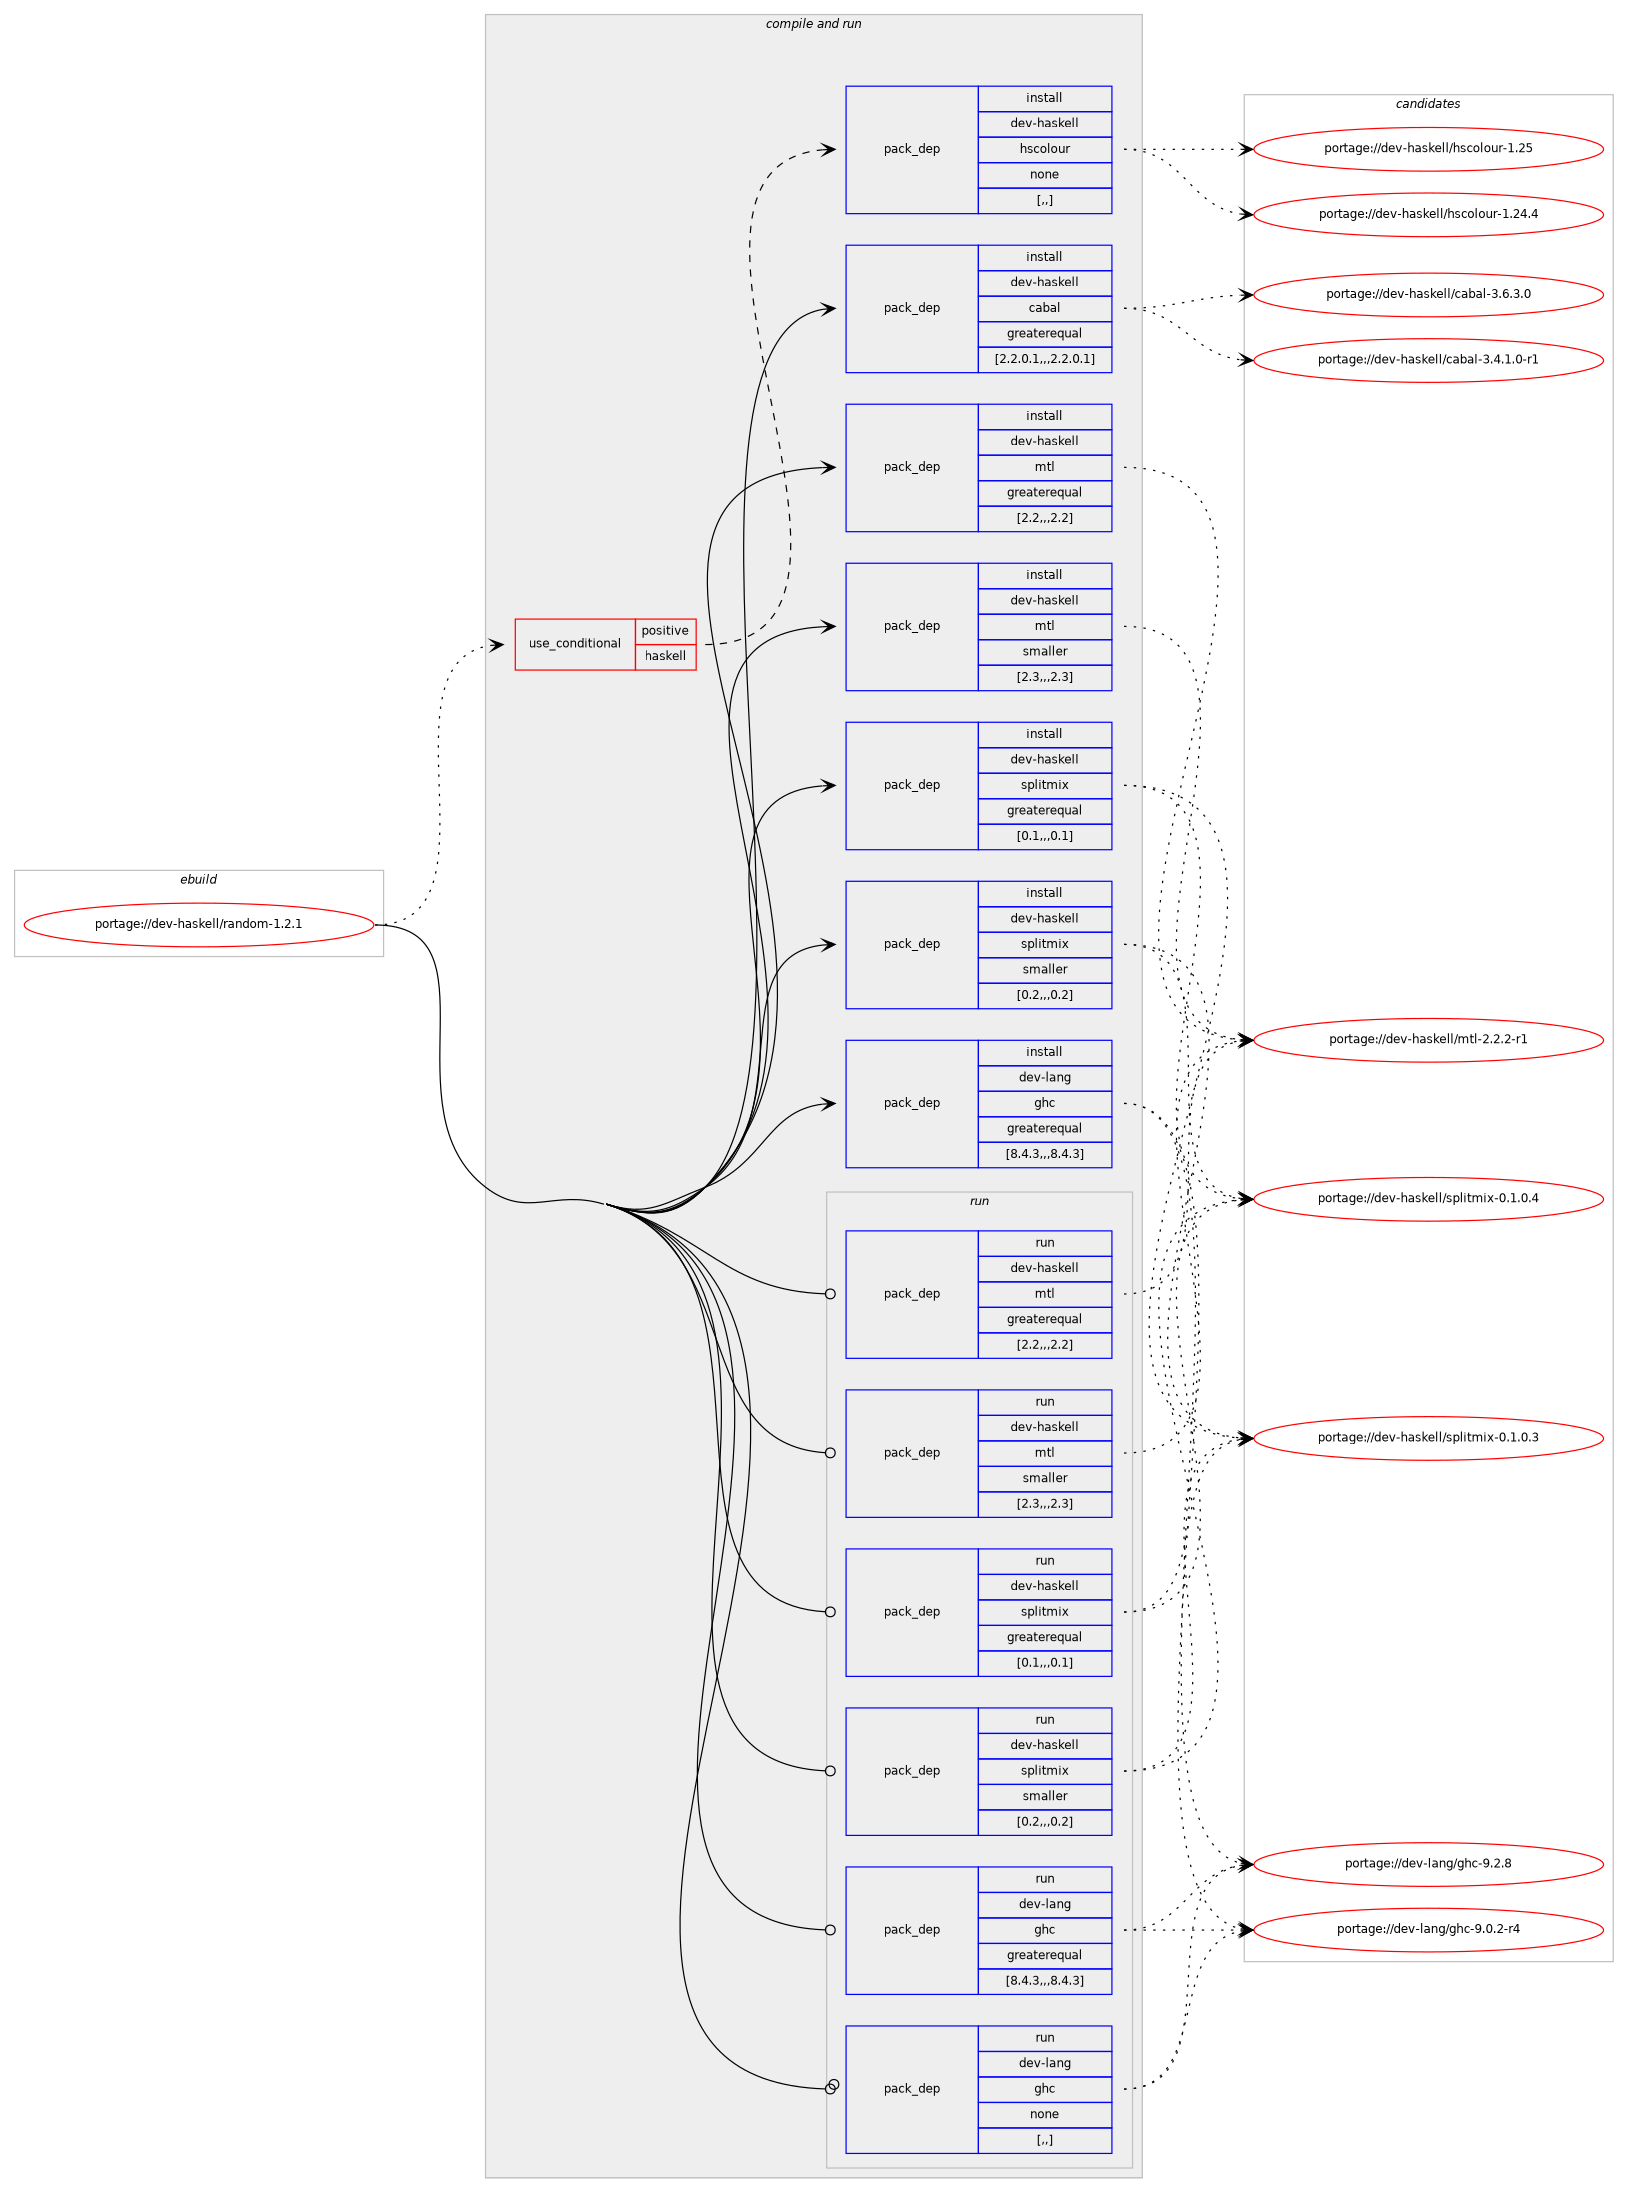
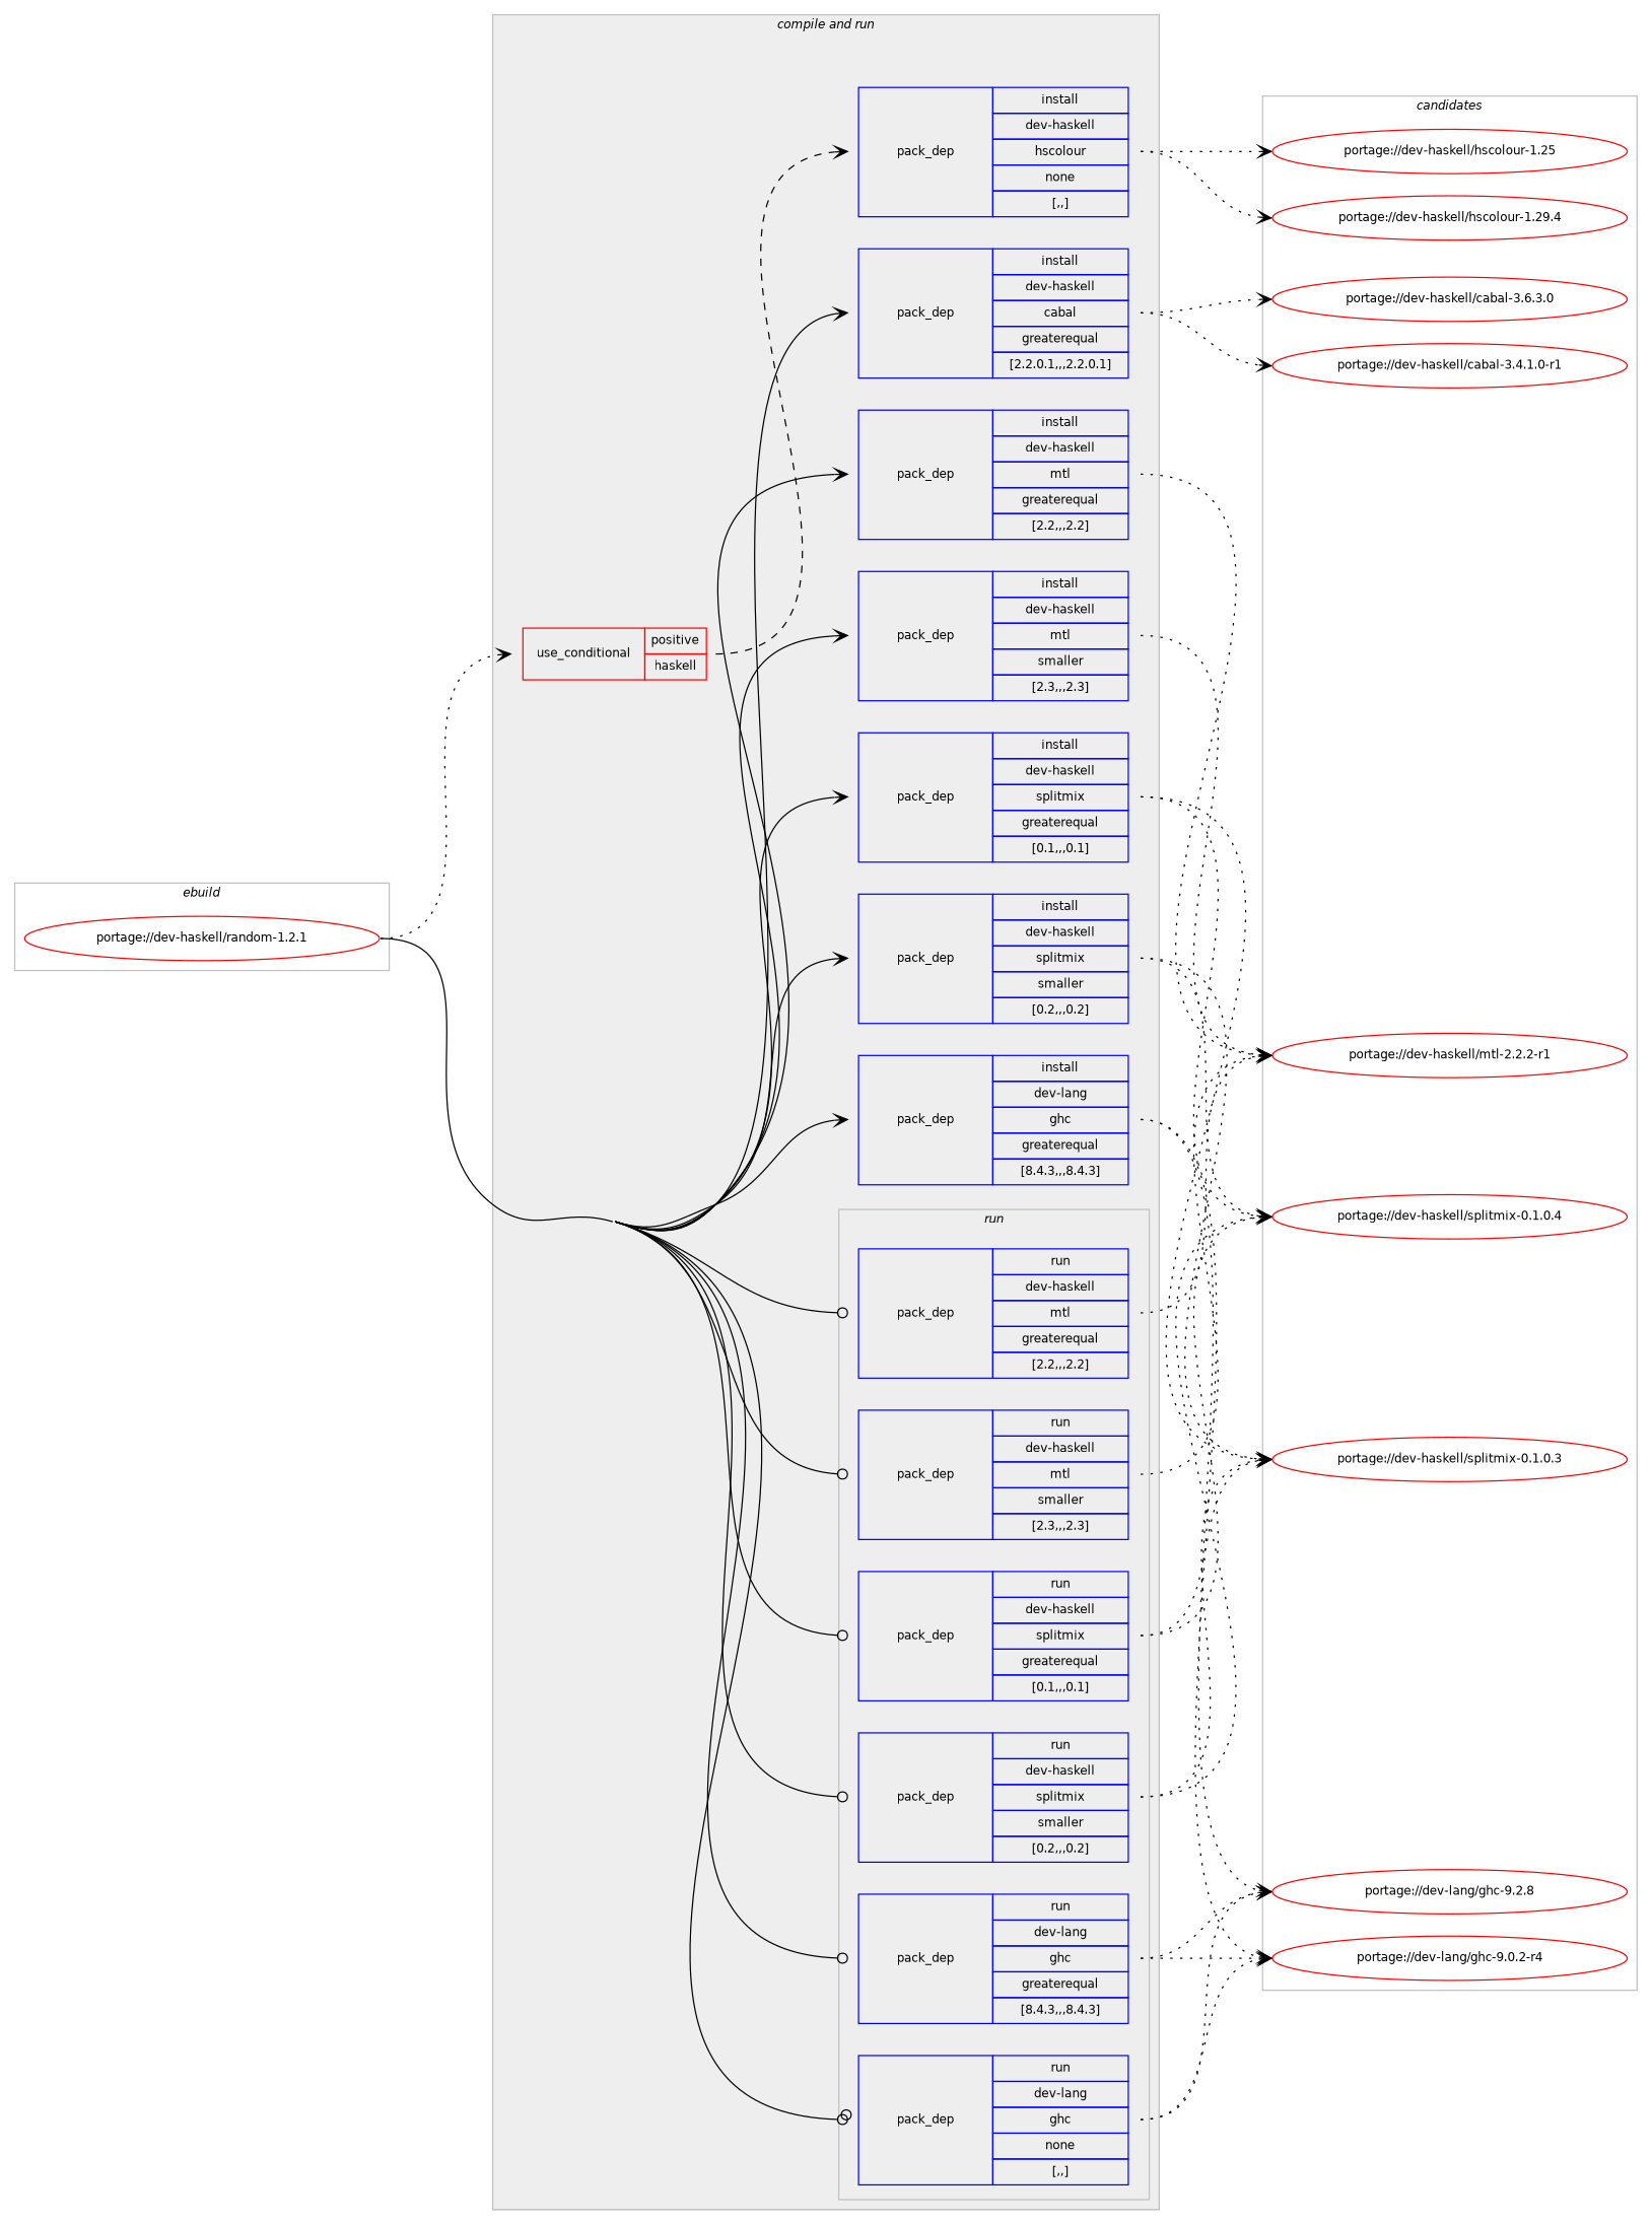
  digraph {
    compound=true
    concentrate=true
    fontname=Helvetica
    fontsize=10
    newrank=true
    rankdir=LR
    ranksep=1.5
    node [color=blue fontname=Helvetica fontsize=10 shape=none]
    edge [arrowhead=vee headport=w style=dotted tailport=e weight=100]
    n1 [color=red label="portage://dev-haskell/random-1.2.1" width=4 shape=""]
    n2 [label=<<TABLE BORDER="0" CELLBORDER="1" CELLSPACING="0" CELLPADDING="4" WIDTH="220"><TR><TD ROWSPAN="6" CELLPADDING="30">pack_dep</TD></TR><TR><TD WIDTH="110">install</TD></TR><TR><TD>dev-haskell</TD></TR><TR><TD>hscolour</TD></TR><TR><TD>none</TD></TR><TR><TD>[,,]</TD></TR></TABLE>>]
    n3 [color=red label=<<TABLE BORDER="0" CELLBORDER="1" CELLSPACING="0" CELLPADDING="4"><TR><TD ROWSPAN="3" CELLPADDING="10">use_conditional</TD></TR><TR><TD>positive</TD></TR><TR><TD>haskell</TD></TR></TABLE>>]
    n4 [label=<<TABLE BORDER="0" CELLBORDER="1" CELLSPACING="0" CELLPADDING="4" WIDTH="220"><TR><TD ROWSPAN="6" CELLPADDING="30">pack_dep</TD></TR><TR><TD WIDTH="110">install</TD></TR><TR><TD>dev-haskell</TD></TR><TR><TD>cabal</TD></TR><TR><TD>greaterequal</TD></TR><TR><TD>[2.2.0.1,,,2.2.0.1]</TD></TR></TABLE>>]
    n5 [label=<<TABLE BORDER="0" CELLBORDER="1" CELLSPACING="0" CELLPADDING="4" WIDTH="220"><TR><TD ROWSPAN="6" CELLPADDING="30">pack_dep</TD></TR><TR><TD WIDTH="110">install</TD></TR><TR><TD>dev-haskell</TD></TR><TR><TD>mtl</TD></TR><TR><TD>greaterequal</TD></TR><TR><TD>[2.2,,,2.2]</TD></TR></TABLE>>]
    n6 [label=<<TABLE BORDER="0" CELLBORDER="1" CELLSPACING="0" CELLPADDING="4" WIDTH="220"><TR><TD ROWSPAN="6" CELLPADDING="30">pack_dep</TD></TR><TR><TD WIDTH="110">install</TD></TR><TR><TD>dev-haskell</TD></TR><TR><TD>mtl</TD></TR><TR><TD>smaller</TD></TR><TR><TD>[2.3,,,2.3]</TD></TR></TABLE>>]
    n7 [label=<<TABLE BORDER="0" CELLBORDER="1" CELLSPACING="0" CELLPADDING="4" WIDTH="220"><TR><TD ROWSPAN="6" CELLPADDING="30">pack_dep</TD></TR><TR><TD WIDTH="110">install</TD></TR><TR><TD>dev-haskell</TD></TR><TR><TD>splitmix</TD></TR><TR><TD>greaterequal</TD></TR><TR><TD>[0.1,,,0.1]</TD></TR></TABLE>>]
    n8 [label=<<TABLE BORDER="0" CELLBORDER="1" CELLSPACING="0" CELLPADDING="4" WIDTH="220"><TR><TD ROWSPAN="6" CELLPADDING="30">pack_dep</TD></TR><TR><TD WIDTH="110">install</TD></TR><TR><TD>dev-haskell</TD></TR><TR><TD>splitmix</TD></TR><TR><TD>smaller</TD></TR><TR><TD>[0.2,,,0.2]</TD></TR></TABLE>>]
    n9 [label=<<TABLE BORDER="0" CELLBORDER="1" CELLSPACING="0" CELLPADDING="4" WIDTH="220"><TR><TD ROWSPAN="6" CELLPADDING="30">pack_dep</TD></TR><TR><TD WIDTH="110">install</TD></TR><TR><TD>dev-lang</TD></TR><TR><TD>ghc</TD></TR><TR><TD>greaterequal</TD></TR><TR><TD>[8.4.3,,,8.4.3]</TD></TR></TABLE>>]
    n10 [label=<<TABLE BORDER="0" CELLBORDER="1" CELLSPACING="0" CELLPADDING="4" WIDTH="220"><TR><TD ROWSPAN="6" CELLPADDING="30">pack_dep</TD></TR><TR><TD WIDTH="110">run</TD></TR><TR><TD>dev-haskell</TD></TR><TR><TD>mtl</TD></TR><TR><TD>greaterequal</TD></TR><TR><TD>[2.2,,,2.2]</TD></TR></TABLE>>]
    n11 [label=<<TABLE BORDER="0" CELLBORDER="1" CELLSPACING="0" CELLPADDING="4" WIDTH="220"><TR><TD ROWSPAN="6" CELLPADDING="30">pack_dep</TD></TR><TR><TD WIDTH="110">run</TD></TR><TR><TD>dev-haskell</TD></TR><TR><TD>mtl</TD></TR><TR><TD>smaller</TD></TR><TR><TD>[2.3,,,2.3]</TD></TR></TABLE>>]
    n12 [label=<<TABLE BORDER="0" CELLBORDER="1" CELLSPACING="0" CELLPADDING="4" WIDTH="220"><TR><TD ROWSPAN="6" CELLPADDING="30">pack_dep</TD></TR><TR><TD WIDTH="110">run</TD></TR><TR><TD>dev-haskell</TD></TR><TR><TD>splitmix</TD></TR><TR><TD>greaterequal</TD></TR><TR><TD>[0.1,,,0.1]</TD></TR></TABLE>>]
    n13 [label=<<TABLE BORDER="0" CELLBORDER="1" CELLSPACING="0" CELLPADDING="4" WIDTH="220"><TR><TD ROWSPAN="6" CELLPADDING="30">pack_dep</TD></TR><TR><TD WIDTH="110">run</TD></TR><TR><TD>dev-haskell</TD></TR><TR><TD>splitmix</TD></TR><TR><TD>smaller</TD></TR><TR><TD>[0.2,,,0.2]</TD></TR></TABLE>>]
    n14 [label=<<TABLE BORDER="0" CELLBORDER="1" CELLSPACING="0" CELLPADDING="4" WIDTH="220"><TR><TD ROWSPAN="6" CELLPADDING="30">pack_dep</TD></TR><TR><TD WIDTH="110">run</TD></TR><TR><TD>dev-lang</TD></TR><TR><TD>ghc</TD></TR><TR><TD>greaterequal</TD></TR><TR><TD>[8.4.3,,,8.4.3]</TD></TR></TABLE>>]
    n15 [label=<<TABLE BORDER="0" CELLBORDER="1" CELLSPACING="0" CELLPADDING="4" WIDTH="220"><TR><TD ROWSPAN="6" CELLPADDING="30">pack_dep</TD></TR><TR><TD WIDTH="110">run</TD></TR><TR><TD>dev-lang</TD></TR><TR><TD>ghc</TD></TR><TR><TD>none</TD></TR><TR><TD>[,,]</TD></TR></TABLE>>]
    n16 [color=red label="portage://dev-haskell/hscolour-1.25" width=4 shape=""]
-   n17 [color=red label="portage://dev-haskell/hscolour-1.24.4" width=4 shape=""]
+   n17 [color=red label="portage://dev-haskell/hscolour-1.29.4" width=4 shape=""]
    n18 [color=red label="portage://dev-haskell/cabal-3.6.3.0" width=4 shape=""]
    n19 [color=red label="portage://dev-haskell/cabal-3.4.1.0-r1" width=4 shape=""]
    n20 [color=red label="portage://dev-haskell/mtl-2.2.2-r1" width=4 shape=""]
    n21 [color=red label="portage://dev-haskell/splitmix-0.1.0.4" width=4 shape=""]
    n22 [color=red label="portage://dev-haskell/splitmix-0.1.0.3" width=4 shape=""]
    n23 [color=red label="portage://dev-lang/ghc-9.2.8" width=4 shape=""]
    n24 [color=red label="portage://dev-lang/ghc-9.0.2-r4" width=4 shape=""]
    subgraph cluster_1 {
      color=gray
      label=<<i>ebuild</i>>
      rank=same
      n1
    }
    subgraph cluster_2 {
      color=gray
      label=<<i>dependencies</i>>
      subgraph cluster_3 {
        color=gray
        fillcolor="#eeeeee"
        label=<<i>compile</i>>
        style=filled
        subgraph sub_4 {
          color=gray
          fillcolor="#eeeeee"
          label=<<i>compile</i>>
          style=filled
          n3
          subgraph sub_5 {
            color=gray
            fillcolor="#eeeeee"
            label=<<i>compile</i>>
            style=filled
            n2
          }
        }
        subgraph sub_6 {
          color=gray
          fillcolor="#eeeeee"
          label=<<i>compile</i>>
          style=filled
          n4
        }
        subgraph sub_7 {
          color=gray
          fillcolor="#eeeeee"
          label=<<i>compile</i>>
          style=filled
          n5
        }
        subgraph sub_8 {
          color=gray
          fillcolor="#eeeeee"
          label=<<i>compile</i>>
          style=filled
          n6
        }
        subgraph sub_9 {
          color=gray
          fillcolor="#eeeeee"
          label=<<i>compile</i>>
          style=filled
          n7
        }
        subgraph sub_10 {
          color=gray
          fillcolor="#eeeeee"
          label=<<i>compile</i>>
          style=filled
          n8
        }
        subgraph sub_11 {
          color=gray
          fillcolor="#eeeeee"
          label=<<i>compile</i>>
          style=filled
          n9
        }
      }
      subgraph cluster_12 {
        color=gray
        fillcolor="#eeeeee"
        label=<<i>compile and run</i>>
        style=filled
      }
      subgraph cluster_13 {
        color=gray
        fillcolor="#eeeeee"
        label=<<i>run</i>>
        style=filled
        subgraph sub_14 {
          color=gray
          fillcolor="#eeeeee"
          label=<<i>run</i>>
          style=filled
          n10
        }
        subgraph sub_15 {
          color=gray
          fillcolor="#eeeeee"
          label=<<i>run</i>>
          style=filled
          n11
        }
        subgraph sub_16 {
          color=gray
          fillcolor="#eeeeee"
          label=<<i>run</i>>
          style=filled
          n12
        }
        subgraph sub_17 {
          color=gray
          fillcolor="#eeeeee"
          label=<<i>run</i>>
          style=filled
          n13
        }
        subgraph sub_18 {
          color=gray
          fillcolor="#eeeeee"
          label=<<i>run</i>>
          style=filled
          n14
        }
        subgraph sub_19 {
          color=gray
          fillcolor="#eeeeee"
          label=<<i>run</i>>
          style=filled
          n15
        }
      }
    }
    subgraph cluster_20 {
      color=gray
      label=<<i>candidates</i>>
      rank=same
      subgraph sub_21 {
        color=black
        label=<<i>candidates</i>>
        nodesep=1
        rank=same
        n16
        n17
      }
      subgraph sub_22 {
        color=black
        label=<<i>candidates</i>>
        nodesep=1
        rank=same
        n18
        n19
      }
      subgraph sub_23 {
        color=black
        label=<<i>candidates</i>>
        nodesep=1
        rank=same
        n20
      }
      subgraph sub_24 {
        color=black
        label=<<i>candidates</i>>
        nodesep=1
        rank=same
        n20
      }
      subgraph sub_25 {
        color=black
        label=<<i>candidates</i>>
        nodesep=1
        rank=same
        n21
        n22
      }
      subgraph sub_26 {
        color=black
        label=<<i>candidates</i>>
        nodesep=1
        rank=same
        n21
        n22
      }
      subgraph sub_27 {
        color=black
        label=<<i>candidates</i>>
        nodesep=1
        rank=same
        n23
        n24
      }
      subgraph sub_28 {
        color=black
        label=<<i>candidates</i>>
        nodesep=1
        rank=same
        n20
      }
      subgraph sub_29 {
        color=black
        label=<<i>candidates</i>>
        nodesep=1
        rank=same
        n20
      }
      subgraph sub_30 {
        color=black
        label=<<i>candidates</i>>
        nodesep=1
        rank=same
        n21
        n22
      }
      subgraph sub_31 {
        color=black
        label=<<i>candidates</i>>
        nodesep=1
        rank=same
        n21
        n22
      }
      subgraph sub_32 {
        color=black
        label=<<i>candidates</i>>
        nodesep=1
        rank=same
        n23
        n24
      }
      subgraph sub_33 {
        color=black
        label=<<i>candidates</i>>
        nodesep=1
        rank=same
        n23
        n24
      }
    }
    n1 -> n3 [weight=20]
    n1 -> n4 [style=solid weight=20]
    n1 -> n5 [style=solid weight=20]
    n1 -> n6 [style=solid weight=20]
    n1 -> n7 [style=solid weight=20]
    n1 -> n8 [style=solid weight=20]
    n1 -> n9 [style=solid weight=20]
    n1 -> n10 [arrowhead=odot style=solid weight=20]
    n1 -> n11 [arrowhead=odot style=solid weight=20]
    n1 -> n12 [arrowhead=odot style=solid weight=20]
    n1 -> n13 [arrowhead=odot style=solid weight=20]
    n1 -> n14 [arrowhead=odot style=solid weight=20]
    n1 -> n15 [arrowhead=odot style=solid weight=20]
    n2 -> n16
    n2 -> n17
    n3 -> n2 [style=dashed weight=20]
    n4 -> n18
    n4 -> n19
    n5 -> n20
    n6 -> n20
    n7 -> n21
    n7 -> n22
    n8 -> n21
    n8 -> n22
    n9 -> n23
    n9 -> n24
    n10 -> n20
    n11 -> n20
    n12 -> n21
    n12 -> n22
    n13 -> n21
    n13 -> n22
    n14 -> n23
    n14 -> n24
    n15 -> n23
    n15 -> n24
  }
